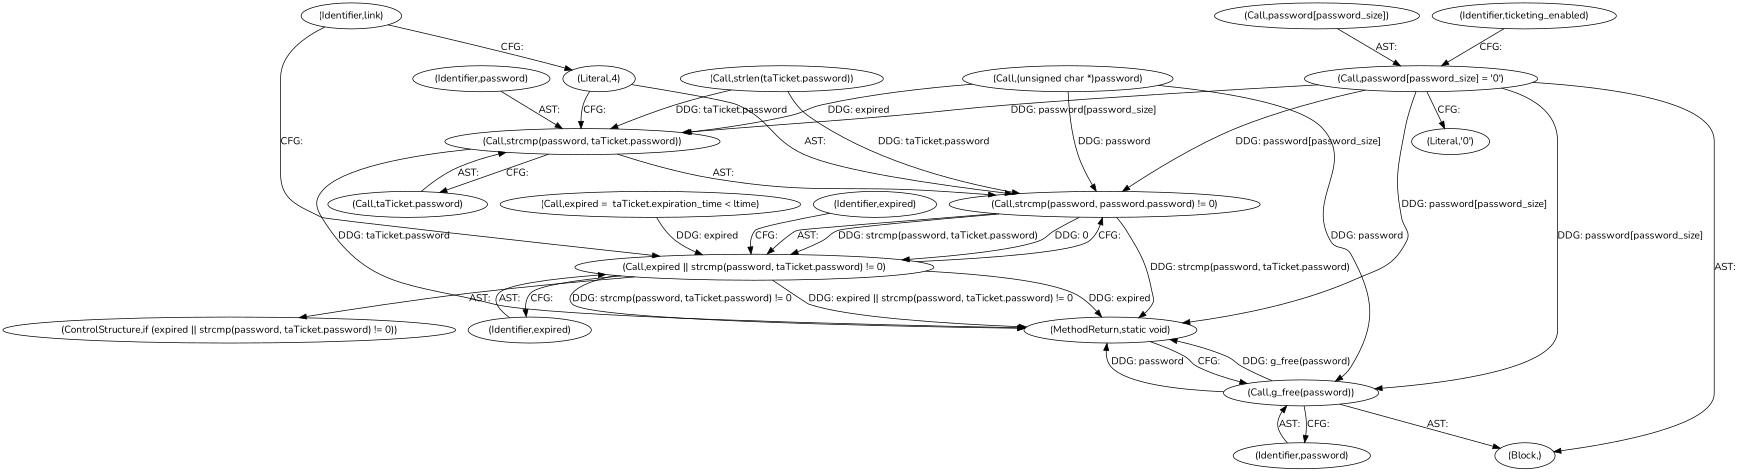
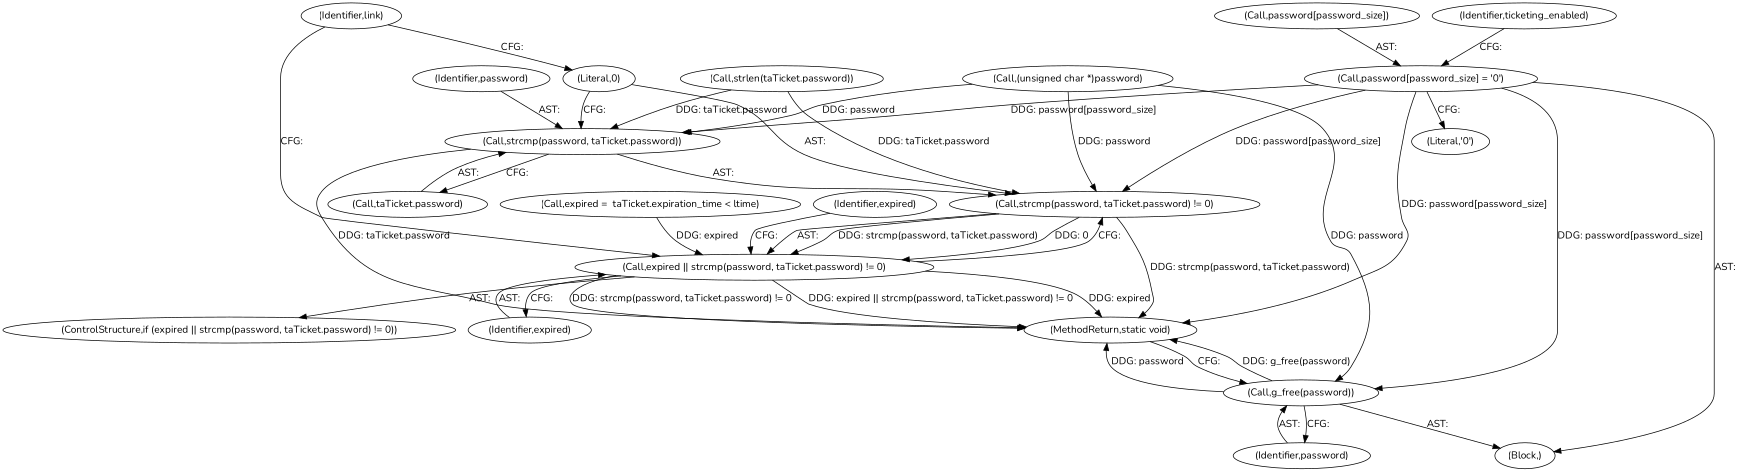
  digraph {
    fontname=Nunito
    node [fontname=Nunito]
    edge [fontname=Nunito]
    n1 [label="(Call,password[password_size] = '\0')"]
-   n2 [label="(Call,strcmp(password, password.password) != 0)"]
+   n2 [label="(Call,strcmp(password, taTicket.password) != 0)"]
    n3 [label="(Call,strcmp(password, taTicket.password))"]
    n4 [label="(Call,g_free(password))"]
    n5 [label="(MethodReturn,static void)"]
    n6 [label="(Block,)"]
    n7 [label="(Literal,'\0')"]
    n8 [label="(Call,expired || strcmp(password, taTicket.password) != 0)"]
    n9 [label="(Call,taTicket.password)"]
    n10 [label="(Identifier,password)"]
    n11 [label="(Identifier,expired)"]
    n12 [label="(ControlStructure,if (expired || strcmp(password, taTicket.password) != 0))"]
-   n13 [label="(Literal,4)"]
+   n13 [label="(Literal,0)"]
    n14 [label="(Call,password[password_size])"]
    n15 [label="(Identifier,ticketing_enabled)"]
    n16 [label="(Identifier,expired)"]
    n17 [label="(Call,strlen(taTicket.password))"]
    n18 [label="(Call,(unsigned char *)password)"]
    n19 [label="(Identifier,link)"]
    n20 [label="(Call,expired =  taTicket.expiration_time < ltime)"]
    n21 [label="(Identifier,password)"]
    n1 -> n2 [label="DDG: password[password_size]"]
    n1 -> n3 [label="DDG: password[password_size]"]
    n1 -> n4 [label="DDG: password[password_size]"]
    n1 -> n5 [label="DDG: password[password_size]"]
    n1 -> n6 [label="AST: "]
    n1 -> n7 [label="CFG: "]
    n2 -> n5 [label="DDG: strcmp(password, taTicket.password)"]
    n2 -> n8 [label="AST: "]
    n2 -> n8 [label="DDG: strcmp(password, taTicket.password)"]
    n2 -> n8 [label="DDG: 0"]
    n3 -> n2 [label="AST: "]
    n3 -> n5 [label="DDG: taTicket.password"]
    n3 -> n9 [label="CFG: "]
    n4 -> n5 [label="DDG: g_free(password)"]
    n4 -> n5 [label="DDG: password"]
    n4 -> n6 [label="AST: "]
    n4 -> n10 [label="CFG: "]
    n5 -> n4 [label="CFG: "]
    n8 -> n2 [label="CFG: "]
    n8 -> n5 [label="DDG: strcmp(password, taTicket.password) != 0"]
    n8 -> n5 [label="DDG: expired || strcmp(password, taTicket.password) != 0"]
    n8 -> n5 [label="DDG: expired"]
    n8 -> n11 [label="CFG: "]
    n8 -> n12 [label="AST: "]
    n9 -> n3 [label="AST: "]
    n10 -> n4 [label="AST: "]
    n11 -> n8 [label="AST: "]
    n13 -> n2 [label="AST: "]
    n13 -> n3 [label="CFG: "]
    n14 -> n1 [label="AST: "]
    n15 -> n1 [label="CFG: "]
    n16 -> n8 [label="CFG: "]
    n17 -> n2 [label="DDG: taTicket.password"]
    n17 -> n3 [label="DDG: taTicket.password"]
    n18 -> n2 [label="DDG: password"]
-   n18 -> n3 [label="DDG: expired"]
+   n18 -> n3 [label="DDG: password"]
    n18 -> n4 [label="DDG: password"]
    n19 -> n8 [label="CFG: "]
    n19 -> n13 [label="CFG: "]
    n20 -> n8 [label="DDG: expired"]
    n21 -> n3 [label="AST: "]
  }
